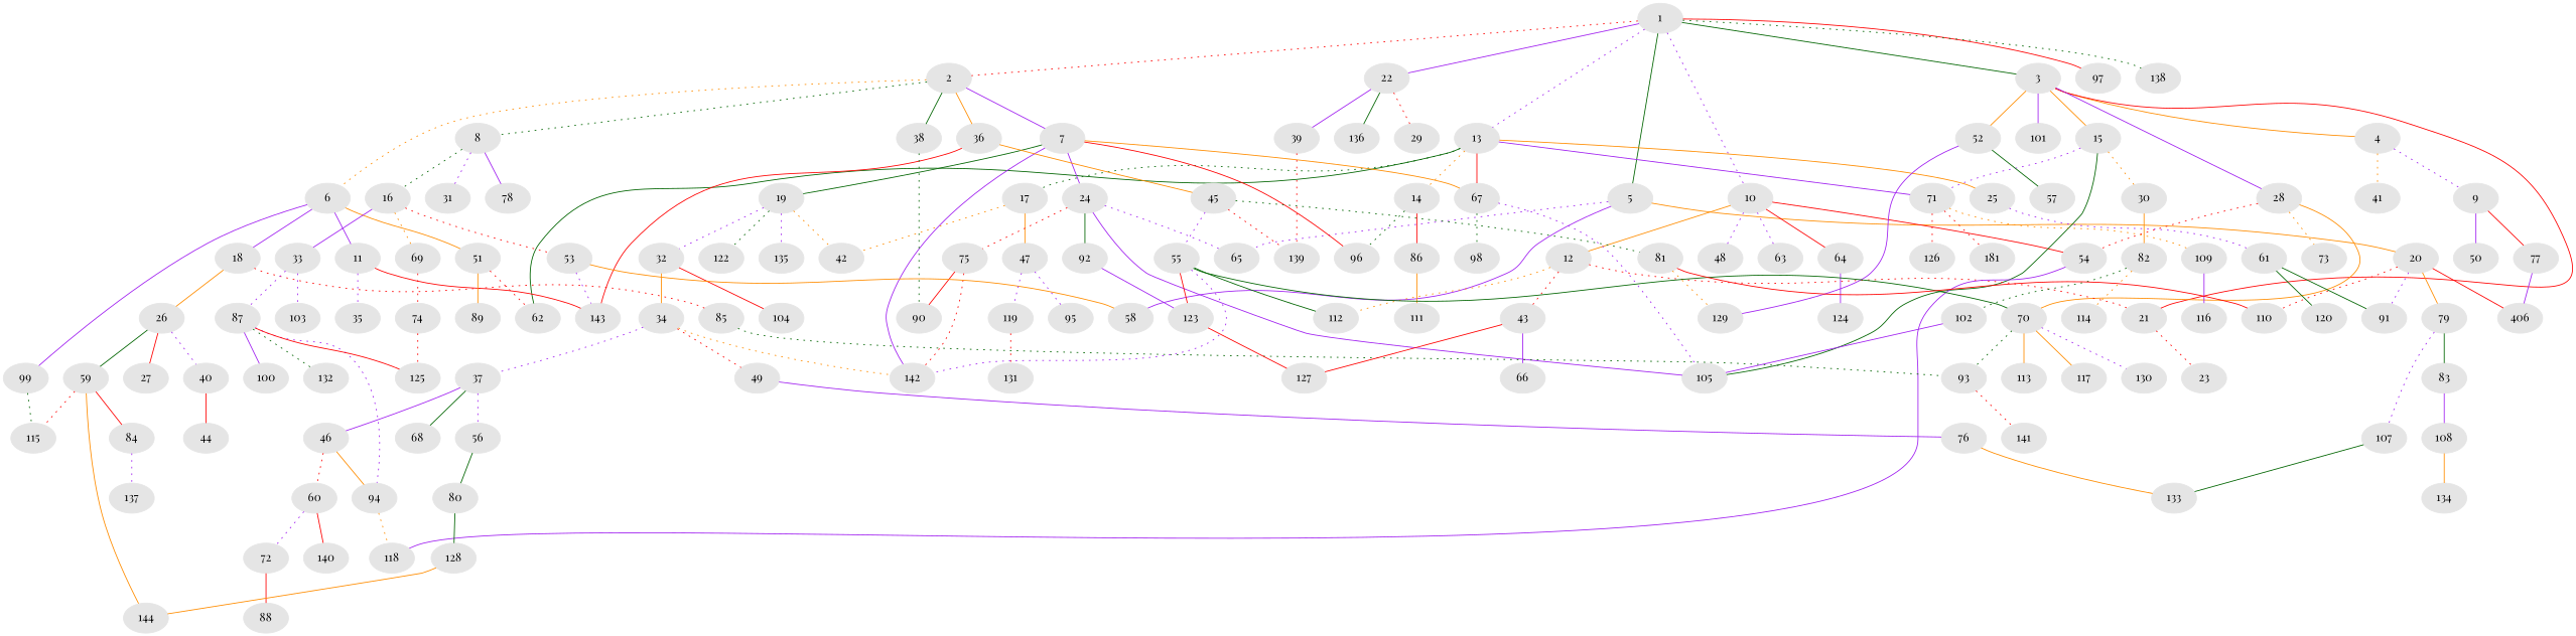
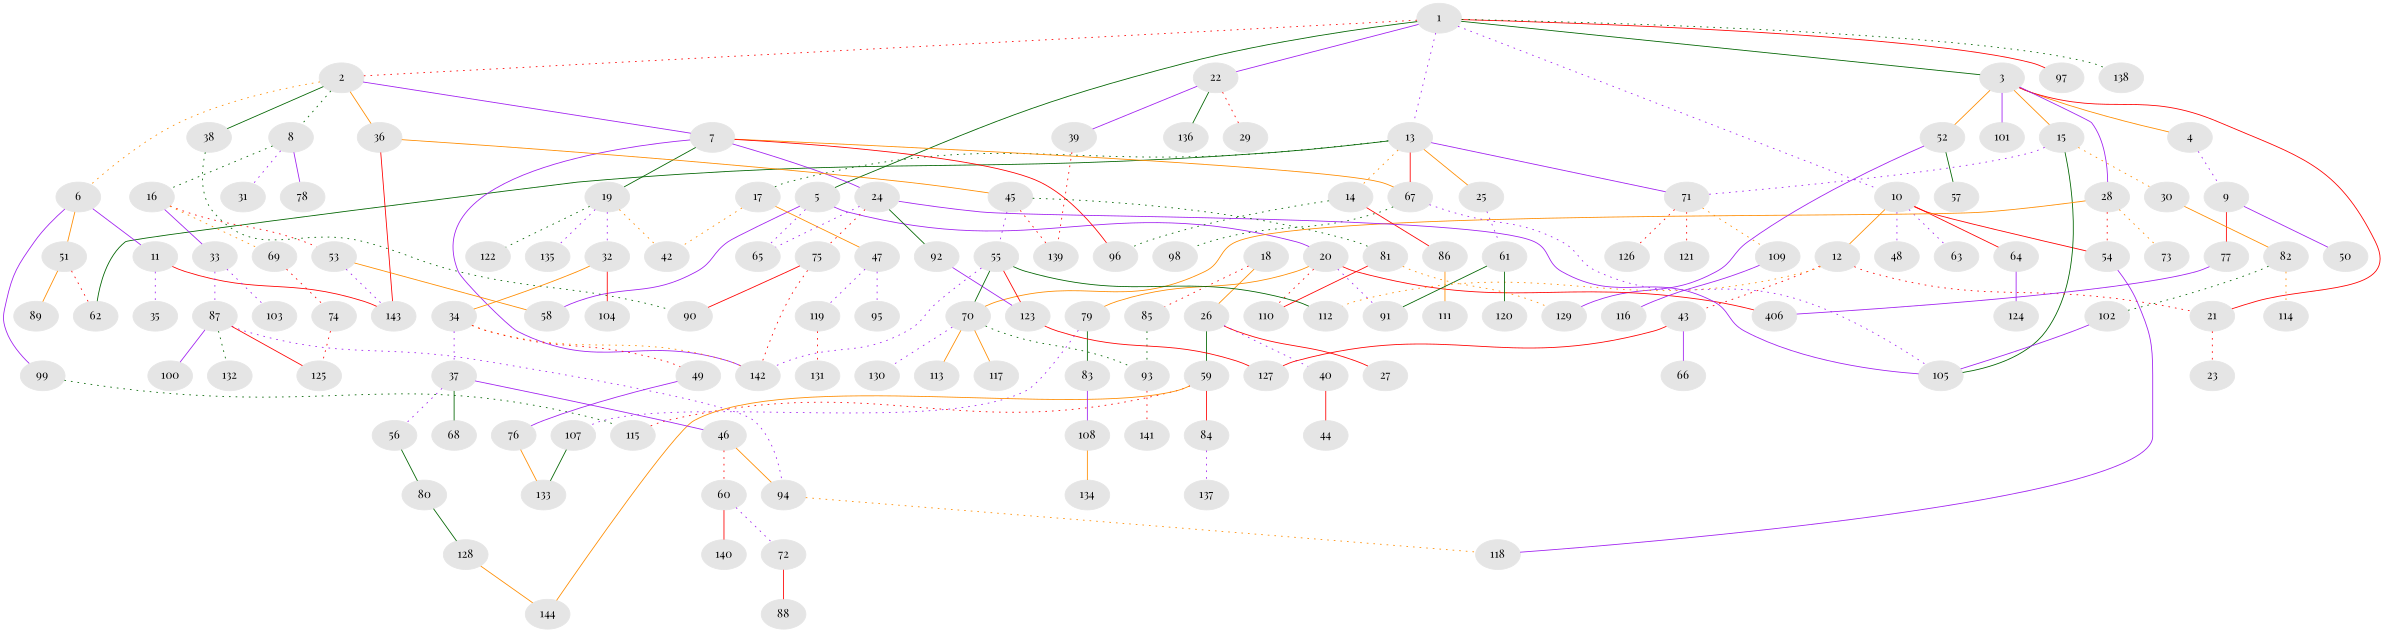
  graph {
    fontname="Playfair Display"
    node [color=gray90 fontname="Playfair Display" style=filled]
    edge [color=purple fontname="Playfair Display" style=solid]
    1
    2
    3
    5
    10
    13
    22
    97
    138
    6
    7
    8
    36
    38
    4
    15
    21
    28
    52
    101
    20
    58
    65
    12
    48
    54
    63
    64
    67
    14
    17
    25
    62
    71
    29
    39
    136
    11
    18
    51
    99
    19
    24
    96
    142
    16
    31
    78
    143
    45
    90
    9
-   41
    30
    105
    23
    70
    73
    57
    129
    50
    77
    79
    91
    n65 [label=406]
    110
    35
    26
    85
    89
    115
    42
    32
    122
    135
    75
    92
    98
    33
    53
    69
    43
    112
    118
    124
    66
    127
    86
    47
    61
    109
-   121 [label=181]
+   121
    126
    111
    82
    87
    103
    74
    95
    119
    27
    40
    59
    93
    34
    104
    83
    107
    139
    123
    120
    44
    84
    144
    113
    117
    130
    102
    114
    37
    49
    94
    125
    100
    132
    46
    56
    68
    76
    55
    81
    60
    80
    72
    140
    131
    133
    128
    137
    88
    141
    116
    108
    134
    1 -- 2 [color=red style=dotted]
    1 -- 3 [color=darkgreen]
    1 -- 5 [color=darkgreen]
    1 -- 10 [style=dotted]
    1 -- 13 [style=dotted]
    1 -- 22
    1 -- 97 [color=red]
    1 -- 138 [color=darkgreen style=dotted]
    2 -- 6 [color=darkorange style=dotted]
    2 -- 7
    2 -- 8 [color=darkgreen style=dotted]
    2 -- 36 [color=darkorange]
    2 -- 38 [color=darkgreen]
    3 -- 4 [color=darkorange]
    3 -- 15 [color=darkorange]
    3 -- 21 [color=red]
    3 -- 28
    3 -- 52 [color=darkorange]
    3 -- 101
-   5 -- 20 [color=darkorange]
+   5 -- 20
    5 -- 58
    5 -- 65 [style=dotted]
    10 -- 12 [color=darkorange]
    10 -- 48 [style=dotted]
    10 -- 54 [color=red]
    10 -- 63 [style=dotted]
    10 -- 64 [color=red]
    13 -- 67 [color=red]
    13 -- 14 [color=darkorange style=dotted]
    13 -- 17 [color=darkgreen style=dotted]
    13 -- 25 [color=darkorange]
    13 -- 62 [color=darkgreen]
    13 -- 71
    22 -- 29 [color=red style=dotted]
    22 -- 39
    22 -- 136 [color=darkgreen]
    6 -- 11
-   6 -- 18
    6 -- 51 [color=darkorange]
    6 -- 99
    7 -- 67 [color=darkorange]
    7 -- 19 [color=darkgreen]
    7 -- 24
    7 -- 96 [color=red]
    7 -- 142
    8 -- 16 [color=darkgreen style=dotted]
    8 -- 31 [style=dotted]
    8 -- 78
    36 -- 143 [color=red]
    36 -- 45 [color=darkorange]
    38 -- 90 [color=darkgreen style=dotted]
    4 -- 9 [style=dotted]
-   4 -- 41 [color=darkorange style=dotted]
    15 -- 71 [style=dotted]
    15 -- 30 [color=darkorange style=dotted]
    15 -- 105 [color=darkgreen]
    21 -- 23 [color=red style=dotted]
    28 -- 54 [color=red style=dotted]
    28 -- 70 [color=darkorange]
    28 -- 73 [color=darkorange style=dotted]
    52 -- 57 [color=darkgreen]
    52 -- 129
    20 -- 79 [color=darkorange]
    20 -- 91 [style=dotted]
    20 -- n65 [color=red]
    20 -- 110 [color=red style=dotted]
    12 -- 21 [color=red style=dotted]
    12 -- 43 [color=red style=dotted]
    12 -- 112 [color=darkorange style=dotted]
    54 -- 118
    64 -- 124
    67 -- 105 [style=dotted]
    67 -- 98 [color=darkgreen style=dotted]
    14 -- 96 [color=darkgreen style=dotted]
    14 -- 86 [color=red]
    17 -- 42 [color=darkorange style=dotted]
    17 -- 47 [color=darkorange]
    25 -- 61 [style=dotted]
    71 -- 109 [color=darkorange style=dotted]
    71 -- 121 [color=red style=dotted]
    71 -- 126 [color=red style=dotted]
    39 -- 139 [color=red style=dotted]
    11 -- 143 [color=red]
    11 -- 35 [style=dotted]
    18 -- 26 [color=darkorange]
    18 -- 85 [color=red style=dotted]
    51 -- 62 [color=red style=dotted]
    51 -- 89 [color=darkorange]
    99 -- 115 [color=darkgreen style=dotted]
    19 -- 42 [color=darkorange style=dotted]
    19 -- 32 [style=dotted]
    19 -- 122 [color=darkgreen style=dotted]
    19 -- 135 [style=dotted]
    24 -- 65 [style=dotted]
    24 -- 105
    24 -- 75 [color=red style=dotted]
    24 -- 92 [color=darkgreen]
    16 -- 33
    16 -- 53 [color=red style=dotted]
    16 -- 69 [color=darkorange style=dotted]
    45 -- 139 [color=red style=dotted]
    45 -- 55 [style=dotted]
    45 -- 81 [color=darkgreen style=dotted]
    9 -- 50
    9 -- 77 [color=red]
    30 -- 82 [color=darkorange]
    70 -- 93 [color=darkgreen style=dotted]
    70 -- 113 [color=darkorange]
    70 -- 117 [color=darkorange]
    70 -- 130 [style=dotted]
    77 -- n65
    79 -- 83 [color=darkgreen]
    79 -- 107 [style=dotted]
    26 -- 27 [color=red]
    26 -- 40 [style=dotted]
    26 -- 59 [color=darkgreen]
    85 -- 93 [color=darkgreen style=dotted]
    32 -- 34 [color=darkorange]
    32 -- 104 [color=red]
    75 -- 142 [color=red style=dotted]
    75 -- 90 [color=red]
    92 -- 123
    33 -- 87 [style=dotted]
    33 -- 103 [style=dotted]
    53 -- 58 [color=darkorange]
    53 -- 143 [style=dotted]
    69 -- 74 [color=red style=dotted]
    43 -- 66
    43 -- 127 [color=red]
    86 -- 111 [color=darkorange]
    47 -- 95 [style=dotted]
    47 -- 119 [style=dotted]
    61 -- 91 [color=darkgreen]
    61 -- 120 [color=darkgreen]
    109 -- 116
    82 -- 102 [color=darkgreen style=dotted]
    82 -- 114 [color=darkorange style=dotted]
    87 -- 94 [style=dotted]
    87 -- 125 [color=red]
    87 -- 100
    87 -- 132 [color=darkgreen style=dotted]
    74 -- 125 [color=red style=dotted]
    119 -- 131 [color=red style=dotted]
    40 -- 44 [color=red]
    59 -- 115 [color=red style=dotted]
    59 -- 84 [color=red]
    59 -- 144 [color=darkorange]
    93 -- 141 [color=red style=dotted]
    34 -- 142 [color=darkorange style=dotted]
    34 -- 37 [style=dotted]
    34 -- 49 [color=red style=dotted]
    83 -- 108
    107 -- 133 [color=darkgreen]
    123 -- 127 [color=red]
    84 -- 137 [style=dotted]
    102 -- 105
    37 -- 46
    37 -- 56 [style=dotted]
    37 -- 68 [color=darkgreen]
    49 -- 76
    94 -- 118 [color=darkorange style=dotted]
    46 -- 94 [color=darkorange]
    46 -- 60 [color=red style=dotted]
    56 -- 80 [color=darkgreen]
    76 -- 133 [color=darkorange]
    55 -- 142 [style=dotted]
    55 -- 70 [color=darkgreen]
    55 -- 112 [color=darkgreen]
    55 -- 123 [color=red]
    81 -- 129 [color=darkorange style=dotted]
    81 -- 110 [color=red]
    60 -- 72 [style=dotted]
    60 -- 140 [color=red]
    80 -- 128 [color=darkgreen]
    72 -- 88 [color=red]
    128 -- 144 [color=darkorange]
    108 -- 134 [color=darkorange]
  }
